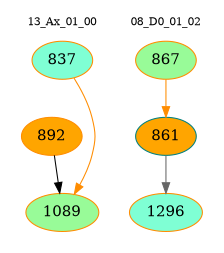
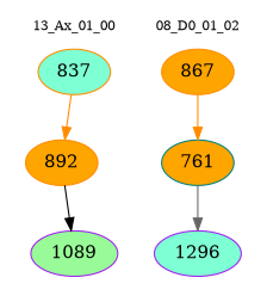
  digraph {
    node [color=darkorange fillcolor=aquamarine style=filled]
    edge [color=darkorange]
    n1 [label=837]
    n2 [fillcolor=orange label=892]
-   n3 [fillcolor=palegreen label=1089]
-   n4 [fillcolor=palegreen label=867]
-   n5 [color=teal fillcolor=orange label=861]
-   n6 [label=1296]
+   n3 [color=purple fillcolor=palegreen label=1089]
+   n4 [fillcolor=orange label=867]
+   n5 [color=teal fillcolor=orange label=761]
+   n6 [color=purple label=1296]
    subgraph cluster_1 {
      color=white
      fontsize=10
      label="13_Ax_01_00"
      n1
      n2
      n3
    }
    subgraph cluster_2 {
      color=white
      fontsize=10
      label="08_D0_01_02"
      n4
      n5
      n6
    }
-   n1 -> n3
+   n1 -> n2
    n2 -> n3 [color=black]
    n4 -> n5
    n5 -> n6 [color=gray40]
  }
